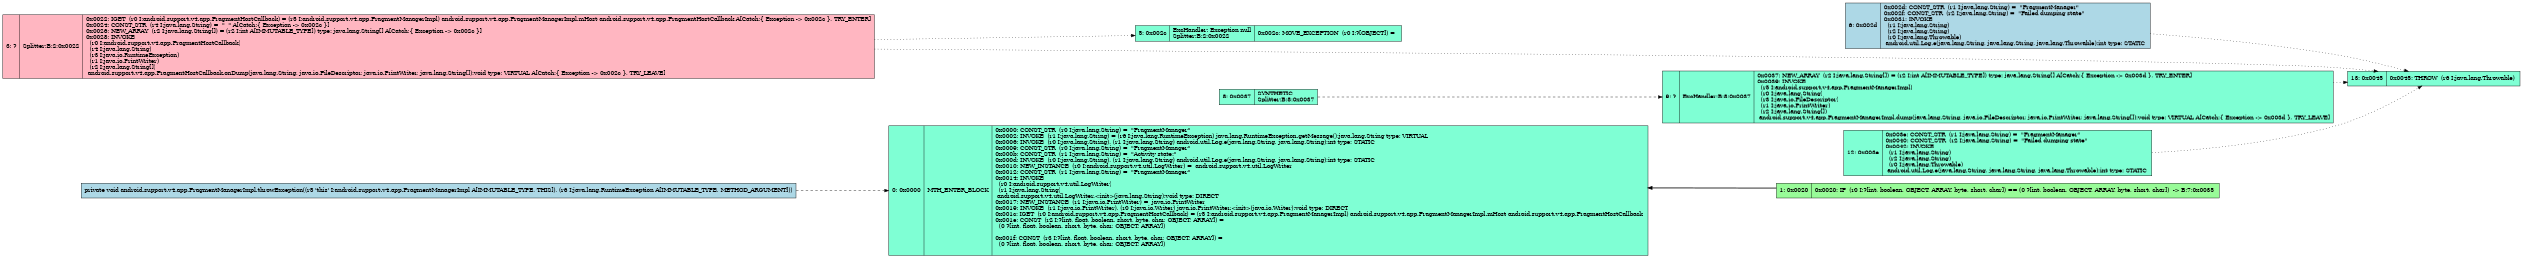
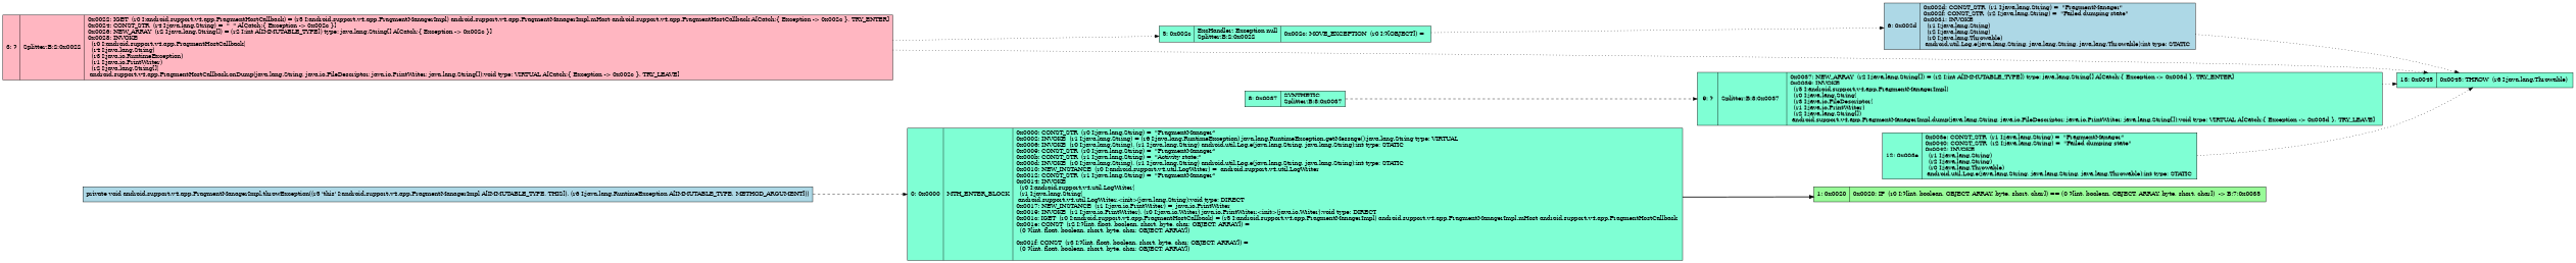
  digraph {
    rankdir=LR
    node [fillcolor=aquamarine shape=record style=filled]
    edge [style=dotted]
    n1 [label="{0\:\ 0x0000|MTH_ENTER_BLOCK\l|0x0000: CONST_STR  (r0 I:java.lang.String) =  \"FragmentManager\" \l0x0002: INVOKE  (r1 I:java.lang.String) = (r6 I:java.lang.RuntimeException) java.lang.RuntimeException.getMessage():java.lang.String type: VIRTUAL \l0x0006: INVOKE  (r0 I:java.lang.String), (r1 I:java.lang.String) android.util.Log.e(java.lang.String, java.lang.String):int type: STATIC \l0x0009: CONST_STR  (r0 I:java.lang.String) =  \"FragmentManager\" \l0x000b: CONST_STR  (r1 I:java.lang.String) =  \"Activity state:\" \l0x000d: INVOKE  (r0 I:java.lang.String), (r1 I:java.lang.String) android.util.Log.e(java.lang.String, java.lang.String):int type: STATIC \l0x0010: NEW_INSTANCE  (r0 I:android.support.v4.util.LogWriter) =  android.support.v4.util.LogWriter \l0x0012: CONST_STR  (r1 I:java.lang.String) =  \"FragmentManager\" \l0x0014: INVOKE  \l  (r0 I:android.support.v4.util.LogWriter)\l  (r1 I:java.lang.String)\l android.support.v4.util.LogWriter.\<init\>(java.lang.String):void type: DIRECT \l0x0017: NEW_INSTANCE  (r1 I:java.io.PrintWriter) =  java.io.PrintWriter \l0x0019: INVOKE  (r1 I:java.io.PrintWriter), (r0 I:java.io.Writer) java.io.PrintWriter.\<init\>(java.io.Writer):void type: DIRECT \l0x001c: IGET  (r0 I:android.support.v4.app.FragmentHostCallback) = (r5 I:android.support.v4.app.FragmentManagerImpl) android.support.v4.app.FragmentManagerImpl.mHost android.support.v4.app.FragmentHostCallback \l0x001e: CONST  (r2 I:?[int, float, boolean, short, byte, char, OBJECT, ARRAY]) = \l  (0 ?[int, float, boolean, short, byte, char, OBJECT, ARRAY])\l \l0x001f: CONST  (r3 I:?[int, float, boolean, short, byte, char, OBJECT, ARRAY]) = \l  (0 ?[int, float, boolean, short, byte, char, OBJECT, ARRAY])\l \l}"]
    n2 [fillcolor=palegreen label="{1\:\ 0x0020|0x0020: IF  (r0 I:?[int, boolean, OBJECT, ARRAY, byte, short, char]) == (0 ?[int, boolean, OBJECT, ARRAY, byte, short, char])  \-\> B:7:0x0035 \l}"]
    n3 [fillcolor=lightpink label="{3\:\ ?|Splitter:B:2:0x0022\l|0x0022: IGET  (r0 I:android.support.v4.app.FragmentHostCallback) = (r5 I:android.support.v4.app.FragmentManagerImpl) android.support.v4.app.FragmentManagerImpl.mHost android.support.v4.app.FragmentHostCallback A[Catch:\{ Exception \-\> 0x002c \}, TRY_ENTER]\l0x0024: CONST_STR  (r4 I:java.lang.String) =  \"  \" A[Catch:\{ Exception \-\> 0x002c \}]\l0x0026: NEW_ARRAY  (r2 I:java.lang.String[]) = (r2 I:int A[IMMUTABLE_TYPE]) type: java.lang.String[] A[Catch:\{ Exception \-\> 0x002c \}]\l0x0028: INVOKE  \l  (r0 I:android.support.v4.app.FragmentHostCallback)\l  (r4 I:java.lang.String)\l  (r3 I:java.io.RuntimeException)\l  (r1 I:java.io.PrintWriter)\l  (r2 I:java.lang.String[])\l android.support.v4.app.FragmentHostCallback.onDump(java.lang.String, java.io.FileDescriptor, java.io.PrintWriter, java.lang.String[]):void type: VIRTUAL A[Catch:\{ Exception \-\> 0x002c \}, TRY_LEAVE]\l}"]
    n4 [label="{5\:\ 0x002c|ExcHandler: Exception null\lSplitter:B:2:0x0022\l|0x002c: MOVE_EXCEPTION  (r0 I:?[OBJECT]) =  \l}"]
    n5 [label="{13\:\ 0x0045|0x0045: THROW  (r6 I:java.lang.Throwable) \l}"]
    n6 [fillcolor=lightblue label="{6\:\ 0x002d|0x002d: CONST_STR  (r1 I:java.lang.String) =  \"FragmentManager\" \l0x002f: CONST_STR  (r2 I:java.lang.String) =  \"Failed dumping state\" \l0x0031: INVOKE  \l  (r1 I:java.lang.String)\l  (r2 I:java.lang.String)\l  (r0 I:java.lang.Throwable)\l android.util.Log.e(java.lang.String, java.lang.String, java.lang.Throwable):int type: STATIC \l}"]
    n7 [label="{8\:\ 0x0037|SYNTHETIC\lSplitter:B:8:0x0037\l}"]
-   n8 [label="{9\:\ ?|ExcHandler:B:8:0x0037\l|0x0037: NEW_ARRAY  (r2 I:java.lang.String[]) = (r2 I:int A[IMMUTABLE_TYPE]) type: java.lang.String[] A[Catch:\{ Exception \-\> 0x003d \}, TRY_ENTER]\l0x0039: INVOKE  \l  (r5 I:android.support.v4.app.FragmentManagerImpl)\l  (r0 I:java.lang.String)\l  (r3 I:java.io.FileDescriptor)\l  (r1 I:java.io.PrintWriter)\l  (r2 I:java.lang.String[])\l android.support.v4.app.FragmentManagerImpl.dump(java.lang.String, java.io.FileDescriptor, java.io.PrintWriter, java.lang.String[]):void type: VIRTUAL A[Catch:\{ Exception \-\> 0x003d \}, TRY_LEAVE]\l}"]
+   n8 [label="{9\:\ ?|Splitter:B:8:0x0037\l|0x0037: NEW_ARRAY  (r2 I:java.lang.String[]) = (r2 I:int A[IMMUTABLE_TYPE]) type: java.lang.String[] A[Catch:\{ Exception \-\> 0x003d \}, TRY_ENTER]\l0x0039: INVOKE  \l  (r5 I:android.support.v4.app.FragmentManagerImpl)\l  (r0 I:java.lang.String)\l  (r3 I:java.io.FileDescriptor)\l  (r1 I:java.io.PrintWriter)\l  (r2 I:java.lang.String[])\l android.support.v4.app.FragmentManagerImpl.dump(java.lang.String, java.io.FileDescriptor, java.io.PrintWriter, java.lang.String[]):void type: VIRTUAL A[Catch:\{ Exception \-\> 0x003d \}, TRY_LEAVE]\l}"]
    n9 [label="{12\:\ 0x003e|0x003e: CONST_STR  (r1 I:java.lang.String) =  \"FragmentManager\" \l0x0040: CONST_STR  (r2 I:java.lang.String) =  \"Failed dumping state\" \l0x0042: INVOKE  \l  (r1 I:java.lang.String)\l  (r2 I:java.lang.String)\l  (r0 I:java.lang.Throwable)\l android.util.Log.e(java.lang.String, java.lang.String, java.lang.Throwable):int type: STATIC \l}"]
    n10 [fillcolor=lightblue label="{private void android.support.v4.app.FragmentManagerImpl.throwException((r5 'this' I:android.support.v4.app.FragmentManagerImpl A[IMMUTABLE_TYPE, THIS]), (r6 I:java.lang.RuntimeException A[IMMUTABLE_TYPE, METHOD_ARGUMENT])) }"]
-   n2 -> n1 [style=bold]
+   n1 -> n2 [style=bold]
    n3 -> n4
    n3 -> n5
+   n4 -> n6
    n6 -> n5
    n7 -> n8 [style=dashed]
    n8 -> n5
    n9 -> n5
    n10 -> n1 [style=dashed]
  }
